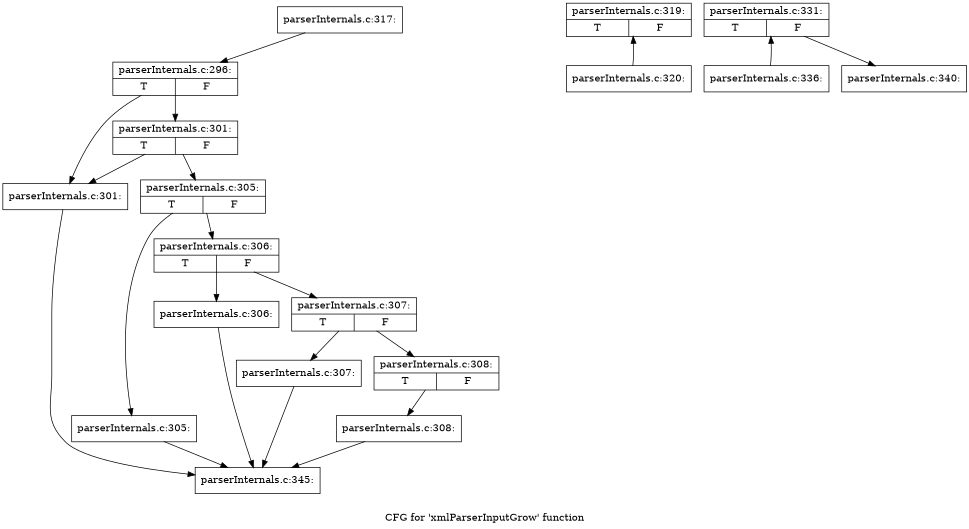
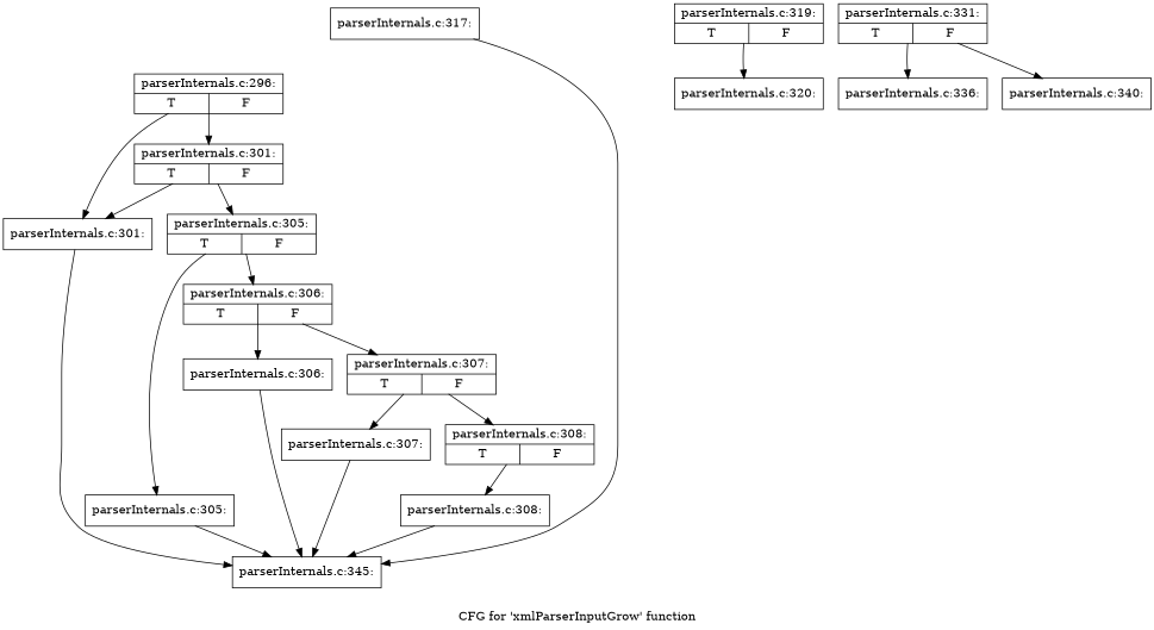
  digraph {
    label="CFG for 'xmlParserInputGrow' function"
    node [shape=record]
    n1 [label="{parserInternals.c:296:|{<s0>T|<s1>F}}"]
    n2 [label="{parserInternals.c:301:}"]
    n3 [label="{parserInternals.c:301:|{<s0>T|<s1>F}}"]
    n4 [label="{parserInternals.c:345:}"]
    n5 [label="{parserInternals.c:305:|{<s0>T|<s1>F}}"]
    n6 [label="{parserInternals.c:305:}"]
    n7 [label="{parserInternals.c:306:|{<s0>T|<s1>F}}"]
    n8 [label="{parserInternals.c:306:}"]
    n9 [label="{parserInternals.c:307:|{<s0>T|<s1>F}}"]
    n10 [label="{parserInternals.c:307:}"]
    n11 [label="{parserInternals.c:308:|{<s0>T|<s1>F}}"]
    n12 [label="{parserInternals.c:308:}"]
    n13 [label="{parserInternals.c:317:}"]
    n14 [label="{parserInternals.c:319:|{<s0>T|<s1>F}}"]
    n15 [label="{parserInternals.c:320:}"]
    n16 [label="{parserInternals.c:331:|{<s0>T|<s1>F}}"]
    n17 [label="{parserInternals.c:336:}"]
    n18 [label="{parserInternals.c:340:}"]
    n1 -> n2
    n1 -> n3
    n2 -> n4
    n3 -> n2
    n3 -> n5
    n5 -> n6
    n5 -> n7
    n6 -> n4
    n7 -> n8
    n7 -> n9
    n8 -> n4
    n9 -> n10
    n9 -> n11
    n10 -> n4
    n11 -> n12
    n12 -> n4
-   n13 -> n1
-   n15 -> n14
-   n17 -> n16
+   n13 -> n4
+   n14 -> n15
+   n16 -> n17
    n16 -> n18
  }
